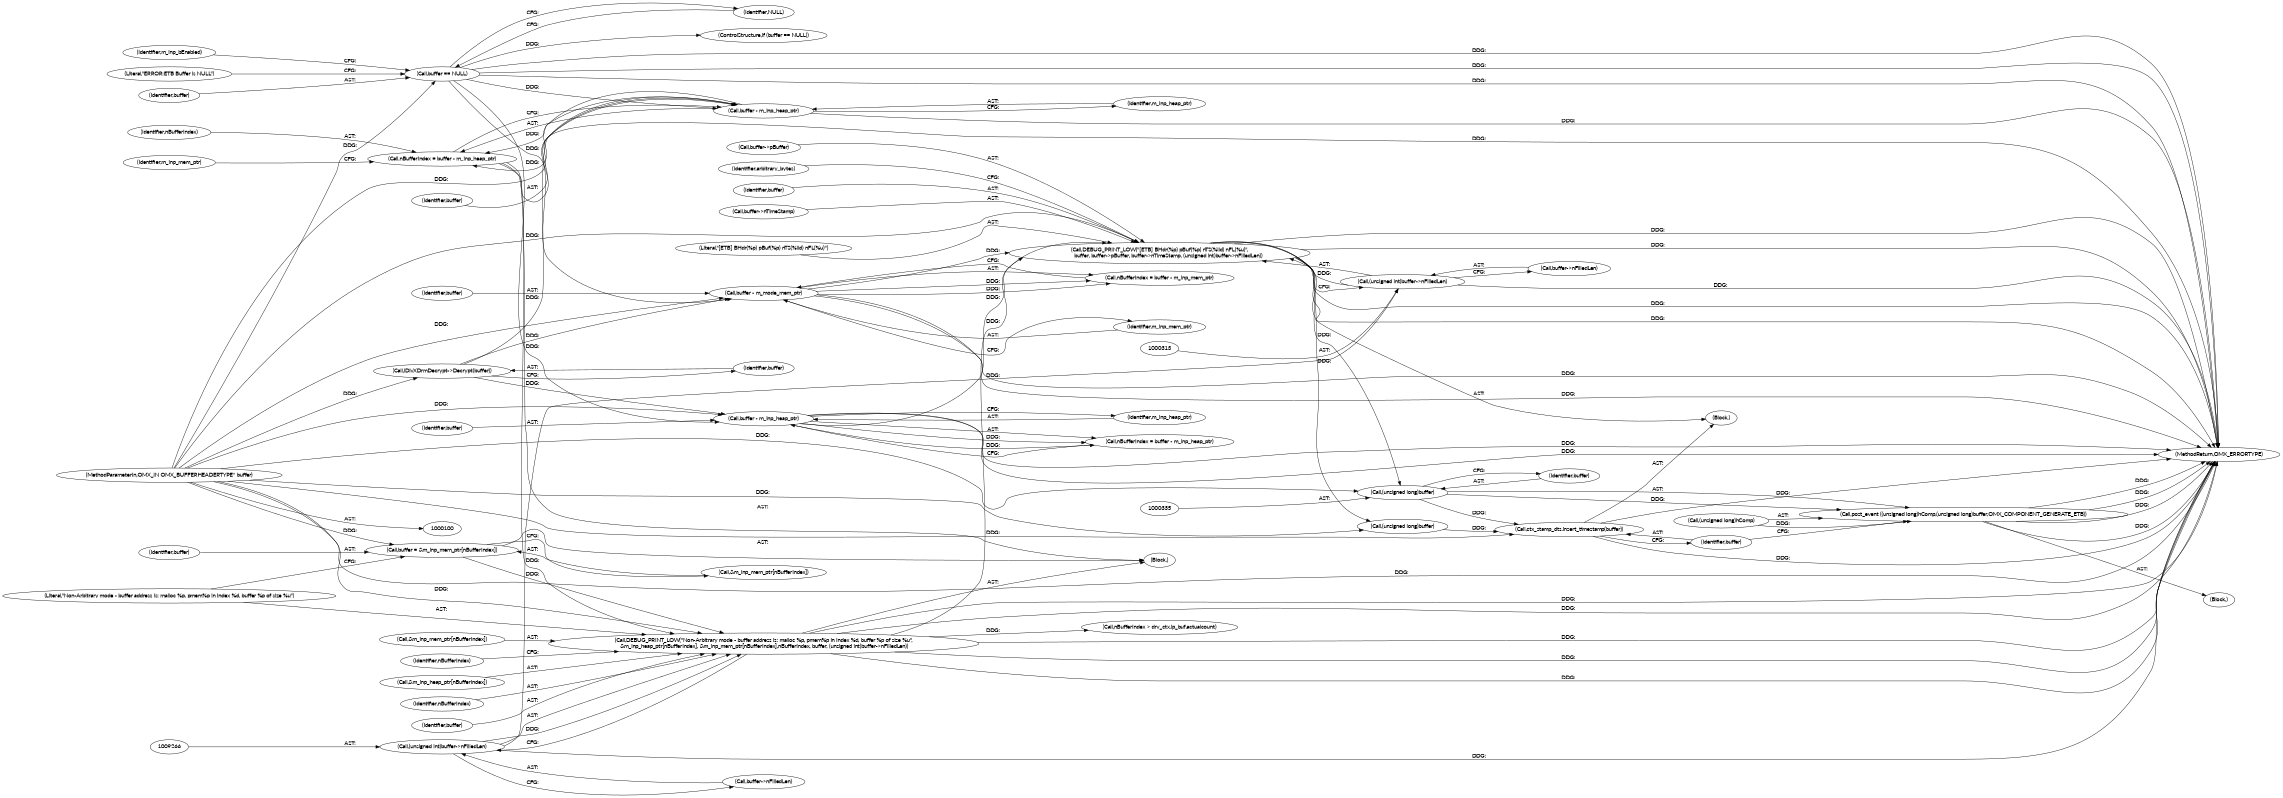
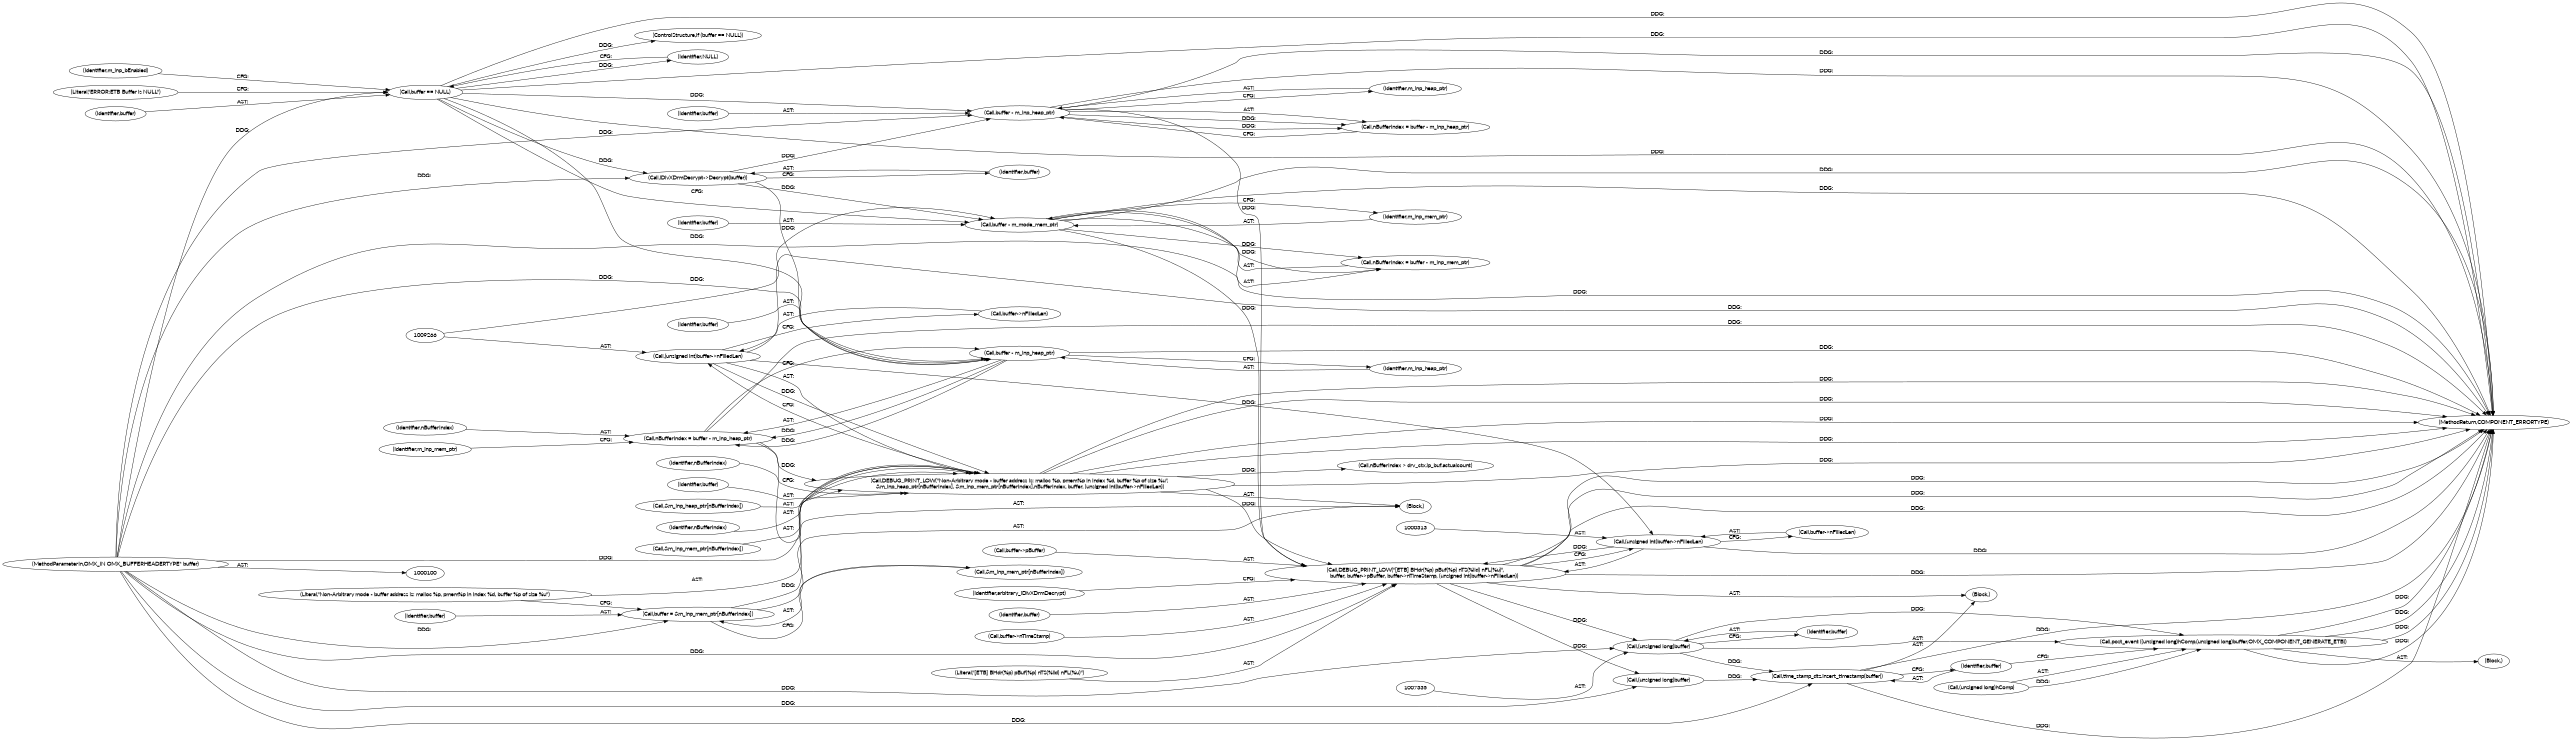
  digraph {
    fontname=Lato
    rankdir=LR
    node [fontname=Lato]
    edge [fontname=Lato]
    n1 [label="(Call,(unsigned long)buffer)"]
    n2 [label="(Call,post_event ((unsigned long)hComp,(unsigned long)buffer,OMX_COMPONENT_GENERATE_ETB))"]
-   n3 [label="(Call,ctx_stamp_dts.insert_timestamp(buffer))"]
+   n3 [label="(Call,time_stamp_dts.insert_timestamp(buffer))"]
    n4 [label="(Identifier,buffer)"]
-   n5 [label="(MethodReturn,OMX_ERRORTYPE)"]
+   n5 [label="(MethodReturn,COMPONENT_ERRORTYPE)"]
    n6 [label="(Block,)"]
    n7 [label="(Block,)"]
    n8 [label="(Identifier,buffer)"]
    n9 [label="(Call,DEBUG_PRINT_LOW(\"[ETB] BHdr(%p) pBuf(%p) nTS(%lld) nFL(%u)\",\n            buffer, buffer->pBuffer, buffer->nTimeStamp, (unsigned int)buffer->nFilledLen))"]
    n10 [label="(Call,(unsigned int)buffer->nFilledLen)"]
    n11 [label="(Call,(unsigned long)buffer)"]
    n12 [label="(Call,buffer->nFilledLen)"]
    n13 [label="(Call,buffer - m_mode_mem_ptr)"]
    n14 [label="(Call,nBufferIndex = buffer - m_inp_mem_ptr)"]
    n15 [label="(Identifier,m_inp_mem_ptr)"]
    n16 [label="(Call,buffer == NULL)"]
    n17 [label="(Call,iDivXDrmDecrypt->Decrypt(buffer))"]
    n18 [label="(Call,buffer - m_inp_heap_ptr)"]
    n19 [label="(Call,buffer - m_inp_heap_ptr)"]
    n20 [label="(Identifier,NULL)"]
    n21 [label="(ControlStructure,if (buffer == NULL))"]
    n22 [label="(Identifier,buffer)"]
    n23 [label="(Call,nBufferIndex = buffer - m_inp_heap_ptr)"]
    n24 [label="(Identifier,m_inp_heap_ptr)"]
    n25 [label="(Call,nBufferIndex = buffer - m_inp_heap_ptr)"]
    n26 [label="(Identifier,m_inp_heap_ptr)"]
    n27 [label="(MethodParameterIn,OMX_IN OMX_BUFFERHEADERTYPE* buffer)"]
    n28 [label="(Call,DEBUG_PRINT_LOW(\"Non-Arbitrary mode - buffer address is: malloc %p, pmem%p in Index %d, buffer %p of size %u\",\n &m_inp_heap_ptr[nBufferIndex], &m_inp_mem_ptr[nBufferIndex],nBufferIndex, buffer, (unsigned int)buffer->nFilledLen))"]
    n29 [label="(Call,buffer = &m_inp_mem_ptr[nBufferIndex])"]
    1000100
    n31 [label="(Call,(unsigned int)buffer->nFilledLen)"]
    n32 [label="(Call,nBufferIndex > drv_ctx.ip_buf.actualcount)"]
    n33 [label="(Block,)"]
    n34 [label="(Call,&m_inp_mem_ptr[nBufferIndex])"]
    n35 [label="(Call,buffer->nFilledLen)"]
    n36 [label="(Literal,\"ERROR:ETB Buffer is NULL\")"]
    n37 [label="(Identifier,nBufferIndex)"]
    n38 [label="(Identifier,buffer)"]
    n39 [label="(Call,(unsigned long)hComp)"]
    n40 [label="(Identifier,buffer)"]
    n41 [label="(Identifier,nBufferIndex)"]
    n42 [label="(Identifier,buffer)"]
    n43 [label="(Call,buffer->nTimeStamp)"]
    n44 [label="(Identifier,buffer)"]
    n45 [label="(Identifier,buffer)"]
    n46 [label="(Identifier,buffer)"]
    n47 [label="(Identifier,m_inp_mem_ptr)"]
    n48 [label="(Literal,\"[ETB] BHdr(%p) pBuf(%p) nTS(%lld) nFL(%u)\")"]
    n49 [label="(Call,&m_inp_heap_ptr[nBufferIndex])"]
    n50 [label="(Identifier,buffer)"]
    n51 [label="(Identifier,nBufferIndex)"]
    n52 [label="(Call,buffer->pBuffer)"]
    n53 [label="(Call,&m_inp_mem_ptr[nBufferIndex])"]
-   n54 [label="(Identifier,arbitrary_bytes)"]
+   n54 [label="(Identifier,arbitrary_iDivXDrmDecrypt)"]
    n55 [label="(Identifier,m_inp_bEnabled)"]
    n56 [label="(Literal,\"Non-Arbitrary mode - buffer address is: malloc %p, pmem%p in Index %d, buffer %p of size %u\")"]
-   1000335
+   1000335 [label=1007335]
    n58 [label=1009266]
    1000313
    n1 -> n2 [label="AST: "]
    n1 -> n2 [label="DDG: "]
    n1 -> n3 [label="DDG: "]
    n1 -> n4 [label="CFG: "]
    n2 -> n5 [label="DDG: "]
    n2 -> n5 [label="DDG: "]
    n2 -> n5 [label="DDG: "]
    n2 -> n5 [label="DDG: "]
    n2 -> n6 [label="AST: "]
    n3 -> n5 [label="DDG: "]
    n3 -> n5 [label="DDG: "]
    n3 -> n7 [label="AST: "]
    n3 -> n8 [label="CFG: "]
    n4 -> n1 [label="AST: "]
    n8 -> n2 [label="CFG: "]
    n8 -> n3 [label="AST: "]
    n9 -> n1 [label="DDG: "]
    n9 -> n5 [label="DDG: "]
    n9 -> n5 [label="DDG: "]
    n9 -> n5 [label="DDG: "]
    n9 -> n5 [label="DDG: "]
    n9 -> n7 [label="AST: "]
    n9 -> n10 [label="CFG: "]
    n9 -> n11 [label="DDG: "]
    n10 -> n5 [label="DDG: "]
    n10 -> n9 [label="AST: "]
    n10 -> n9 [label="DDG: "]
    n10 -> n12 [label="CFG: "]
    n11 -> n3 [label="DDG: "]
    n12 -> n10 [label="AST: "]
    n13 -> n5 [label="DDG: "]
    n13 -> n5 [label="DDG: "]
    n13 -> n9 [label="DDG: "]
    n13 -> n14 [label="AST: "]
    n13 -> n14 [label="DDG: "]
    n13 -> n14 [label="DDG: "]
    n13 -> n15 [label="CFG: "]
-   n14 -> n13 [label="CFG: "]
+   n14 -> n13 [label="AST: "]
    n15 -> n13 [label="AST: "]
    n16 -> n5 [label="DDG: "]
    n16 -> n5 [label="DDG: "]
    n16 -> n5 [label="DDG: "]
-   n16 -> n13 [label="DDG: "]
+   n16 -> n13 [label="CFG: "]
+   n16 -> n17 [label="DDG: "]
    n16 -> n18 [label="DDG: "]
    n16 -> n19 [label="DDG: "]
-   n16 -> n20 [label="CFG: "]
+   n16 -> n20 [label="DDG: "]
    n16 -> n21 [label="DDG: "]
    n17 -> n13 [label="DDG: "]
    n17 -> n18 [label="DDG: "]
    n17 -> n19 [label="DDG: "]
    n17 -> n22 [label="CFG: "]
    n18 -> n5 [label="DDG: "]
    n18 -> n5 [label="DDG: "]
    n18 -> n9 [label="DDG: "]
    n18 -> n23 [label="AST: "]
    n18 -> n23 [label="DDG: "]
    n18 -> n23 [label="DDG: "]
    n18 -> n24 [label="CFG: "]
    n19 -> n5 [label="DDG: "]
    n19 -> n25 [label="AST: "]
    n19 -> n25 [label="DDG: "]
    n19 -> n25 [label="DDG: "]
    n19 -> n26 [label="CFG: "]
    n20 -> n16 [label="CFG: "]
    n22 -> n17 [label="AST: "]
    n23 -> n18 [label="CFG: "]
    n24 -> n18 [label="AST: "]
    n25 -> n5 [label="DDG: "]
    n25 -> n19 [label="CFG: "]
    n25 -> n28 [label="DDG: "]
    n25 -> n33 [label="AST: "]
    n26 -> n19 [label="AST: "]
    n27 -> n1 [label="DDG: "]
    n27 -> n3 [label="DDG: "]
    n27 -> n5 [label="DDG: "]
    n27 -> n9 [label="DDG: "]
    n27 -> n11 [label="DDG: "]
-   n27 -> n13 [label="DDG: "]
+   n58 -> n13 [label="DDG: "]
    n27 -> n16 [label="DDG: "]
    n27 -> n17 [label="DDG: "]
    n27 -> n18 [label="DDG: "]
    n27 -> n19 [label="DDG: "]
    n27 -> n28 [label="DDG: "]
    n27 -> n29 [label="DDG: "]
    n27 -> 1000100 [label="AST: "]
    n28 -> n5 [label="DDG: "]
    n28 -> n5 [label="DDG: "]
    n28 -> n5 [label="DDG: "]
    n28 -> n5 [label="DDG: "]
    n28 -> n5 [label="DDG: "]
    n28 -> n9 [label="DDG: "]
    n28 -> n31 [label="CFG: "]
    n28 -> n32 [label="DDG: "]
    n28 -> n33 [label="AST: "]
    n29 -> n28 [label="DDG: "]
    n29 -> n33 [label="AST: "]
    n29 -> n34 [label="CFG: "]
    n31 -> n5 [label="DDG: "]
    n31 -> n10 [label="DDG: "]
    n31 -> n28 [label="AST: "]
    n31 -> n28 [label="DDG: "]
    n31 -> n35 [label="CFG: "]
    n34 -> n29 [label="AST: "]
    n35 -> n31 [label="AST: "]
    n36 -> n16 [label="CFG: "]
    n37 -> n28 [label="CFG: "]
    n38 -> n19 [label="AST: "]
    n39 -> n2 [label="AST: "]
    n39 -> n2 [label="DDG: "]
    n40 -> n29 [label="AST: "]
    n41 -> n25 [label="AST: "]
    n42 -> n9 [label="AST: "]
    n43 -> n9 [label="AST: "]
    n44 -> n16 [label="AST: "]
    n45 -> n18 [label="AST: "]
    n46 -> n28 [label="AST: "]
    n47 -> n25 [label="CFG: "]
    n48 -> n9 [label="AST: "]
    n49 -> n28 [label="AST: "]
    n50 -> n13 [label="AST: "]
    n51 -> n28 [label="AST: "]
    n52 -> n9 [label="AST: "]
    n53 -> n28 [label="AST: "]
    n54 -> n9 [label="CFG: "]
    n55 -> n16 [label="CFG: "]
    n56 -> n28 [label="AST: "]
    n56 -> n29 [label="CFG: "]
    1000335 -> n1 [label="AST: "]
    n58 -> n31 [label="AST: "]
    1000313 -> n10 [label="AST: "]
  }
